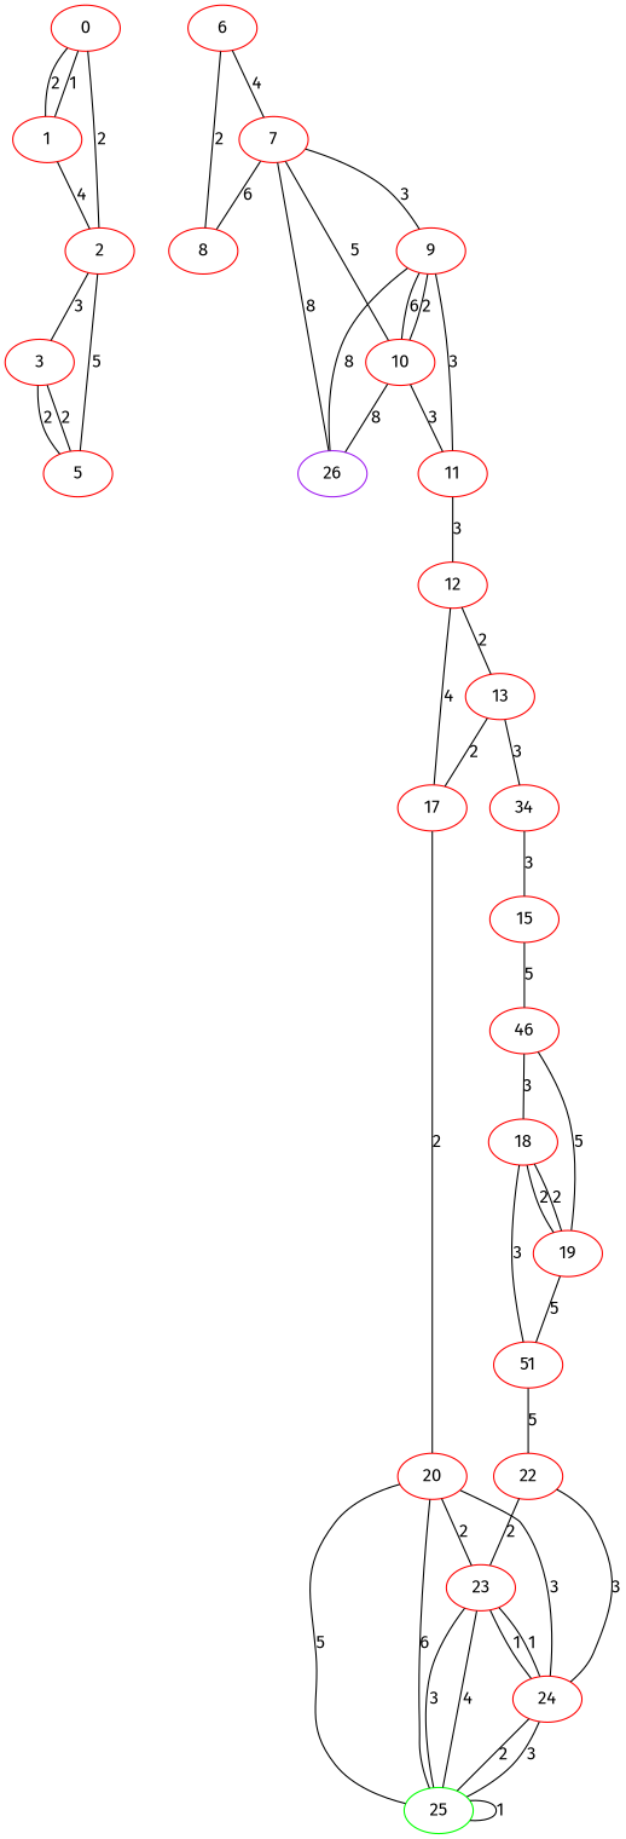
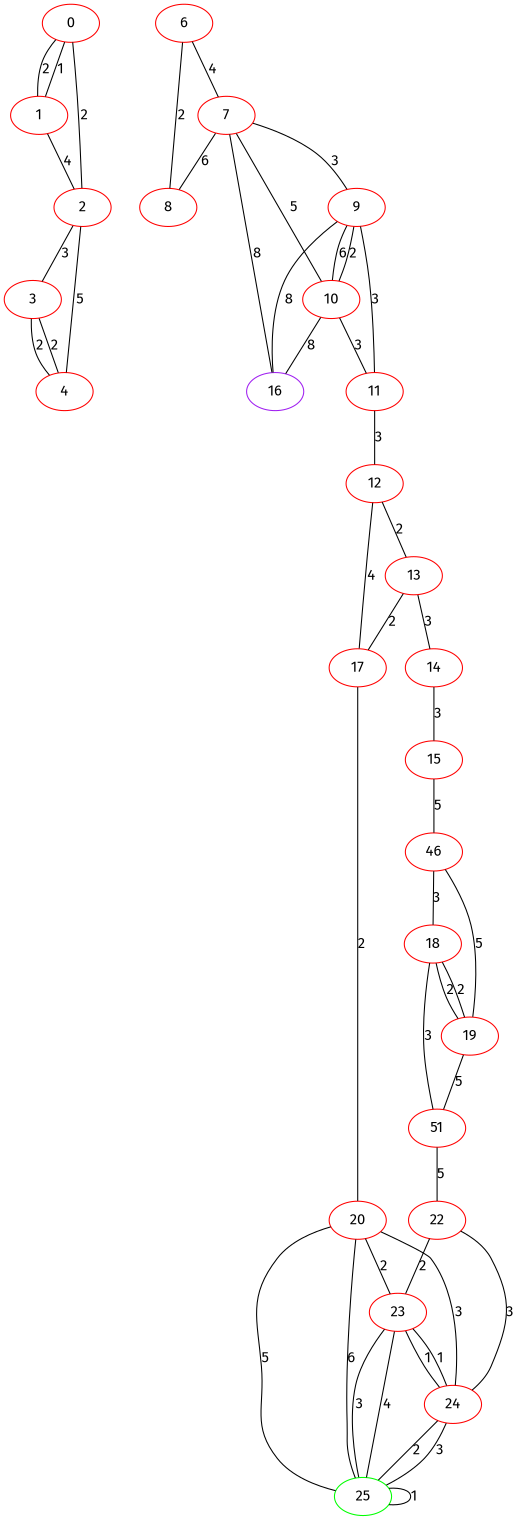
  graph {
    fontname="Fira Sans"
    node [color=red fontname="Fira Sans" weight=1]
    edge [fontname="Fira Sans"]
    0
    1
    2
    3
-   4 [label=5]
+   4
    6
    7
    8
    9
    10
-   26 [color=purple weight=4]
+   26 [color=purple weight=4 label=16]
    11
    12
    13
    17
-   14 [label=34]
+   14
    20
    15
    n19 [label=46]
    18
    19
    n22 [label=51]
    23
    24
    25 [color=green weight=2]
    22
    0 -- 1 [label=2]
    0 -- 1 [label=1]
    0 -- 2 [label=2]
    1 -- 2 [label=4]
    2 -- 3 [label=3]
    2 -- 4 [label=5]
    3 -- 4 [label=2]
    3 -- 4 [label=2]
    6 -- 7 [label=4]
    6 -- 8 [label=2]
    7 -- 8 [label=6]
    7 -- 9 [label=3]
    7 -- 10 [label=5]
    7 -- 26 [label=8]
    9 -- 10 [label=6]
    9 -- 10 [label=2]
    9 -- 26 [label=8]
    9 -- 11 [label=3]
    10 -- 26 [label=8]
    10 -- 11 [label=3]
    11 -- 12 [label=3]
    12 -- 13 [label=2]
    12 -- 17 [label=4]
    13 -- 17 [label=2]
    13 -- 14 [label=3]
    17 -- 20 [label=2]
    14 -- 15 [label=3]
    20 -- 23 [label=2]
    20 -- 24 [label=3]
    20 -- 25 [label=5]
    20 -- 25 [label=6]
    15 -- n19 [label=5]
    n19 -- 18 [label=3]
    n19 -- 19 [label=5]
    18 -- 19 [label=2]
    18 -- 19 [label=2]
    18 -- n22 [label=3]
    19 -- n22 [label=5]
    n22 -- 22 [label=5]
    23 -- 24 [label=1]
    23 -- 24 [label=1]
    23 -- 25 [label=3]
    23 -- 25 [label=4]
    24 -- 25 [label=2]
    24 -- 25 [label=3]
    25 -- 25 [label=1]
    22 -- 23 [label=2]
    22 -- 24 [label=3]
  }
